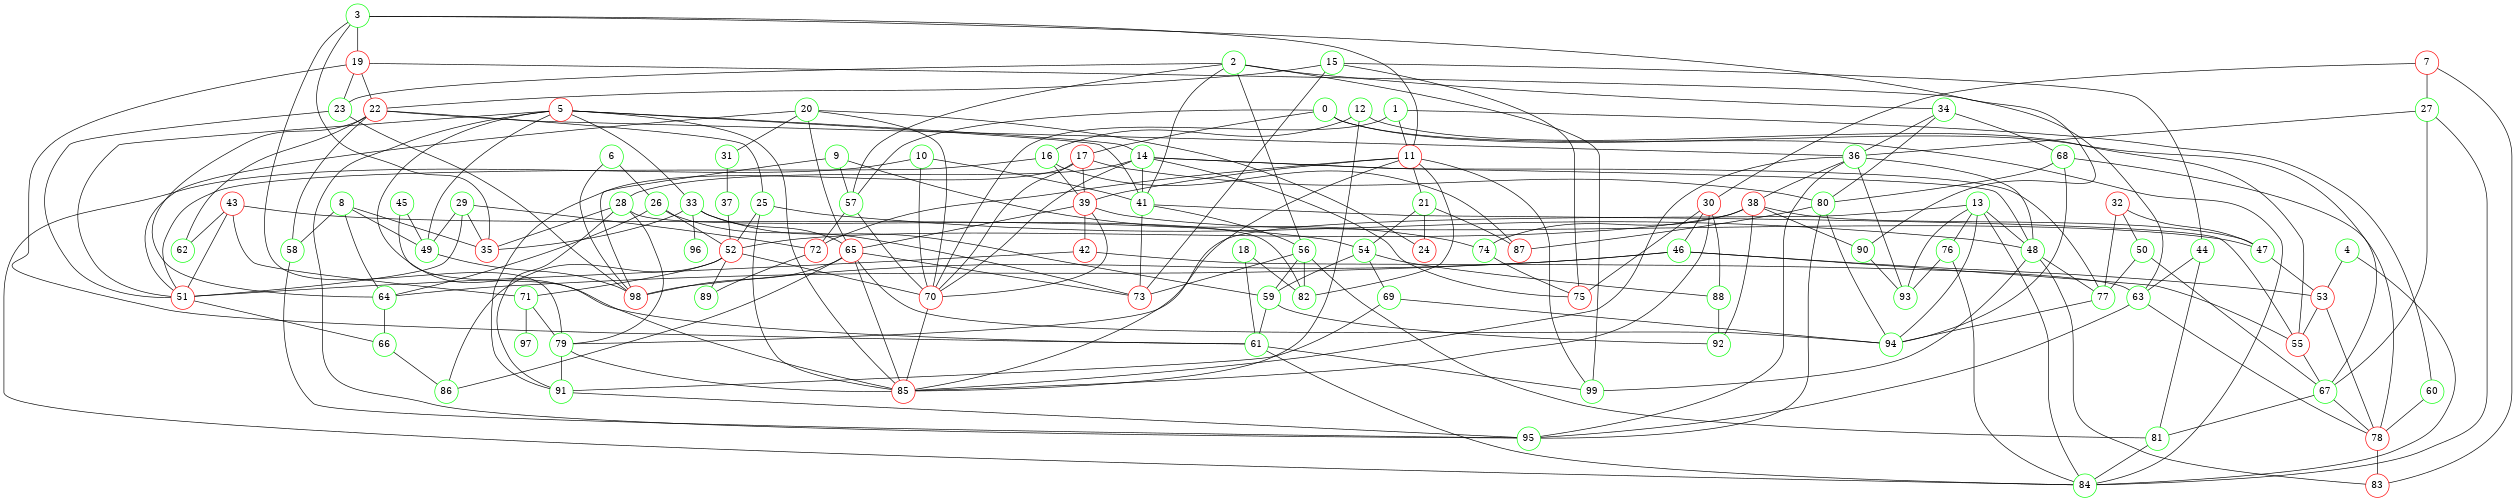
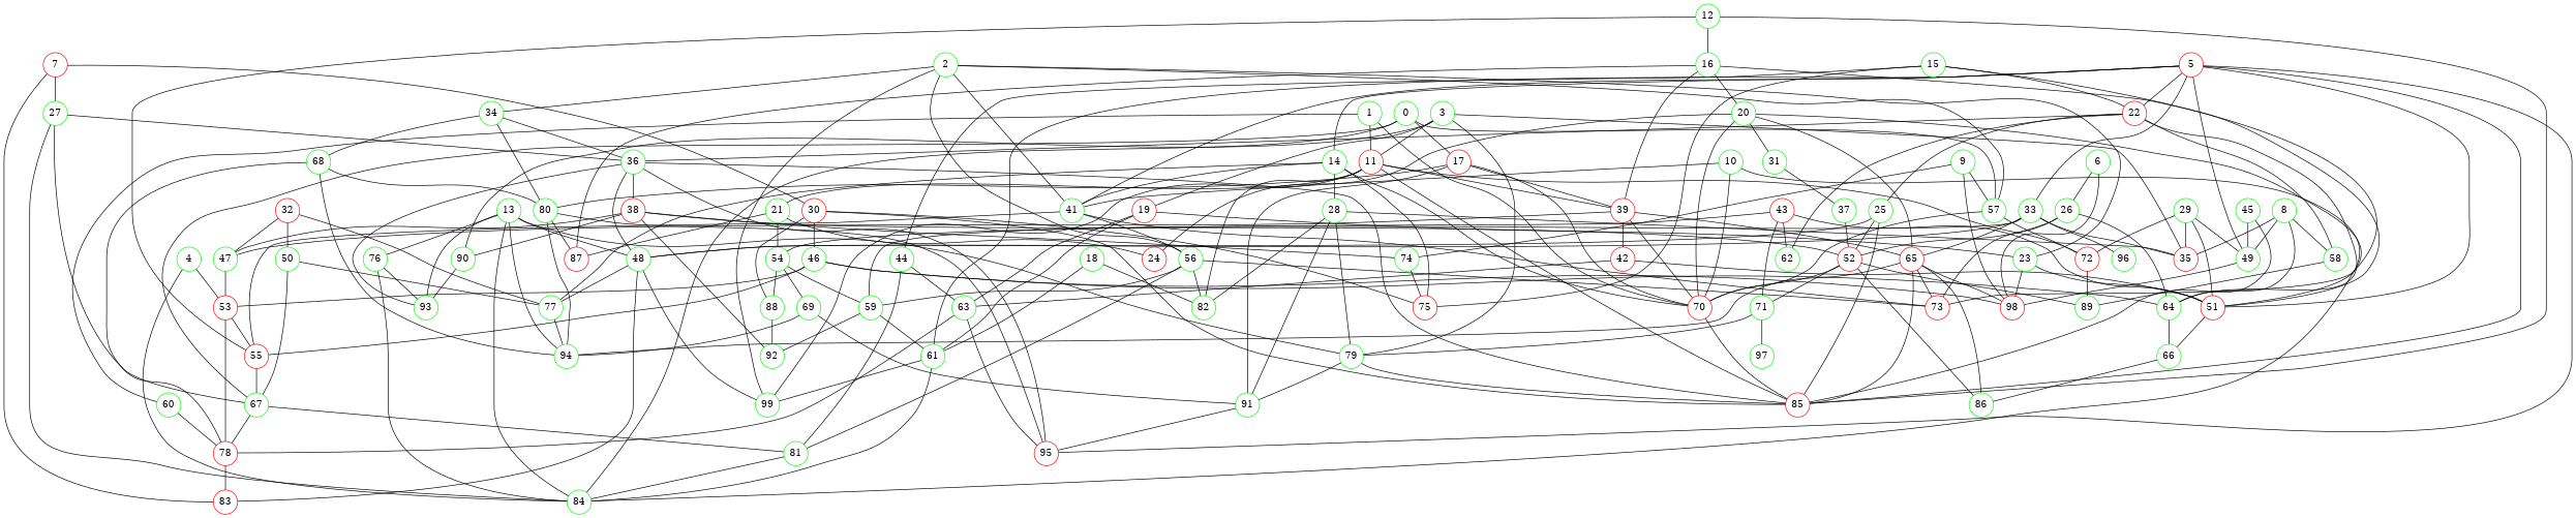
  graph {
    node [color=green fillcolor=white fixedsize=true shape=circle style=filled]
    17 [color=red]
    0
    67
    84
    57
    80
    70 [color=red]
    39 [color=red]
    91
    78 [color=red]
    81
    72 [color=red]
    87 [color=red]
    94
-   95
+   95 [color=red]
    85 [color=red]
    65 [color=red]
    42 [color=red]
    47
    98 [color=red]
    86
    73 [color=red]
    51 [color=red]
    63
    53 [color=red]
    66
    83 [color=red]
    55 [color=red]
    89
    1
    11 [color=red]
    60
    82
    99
    21
    54
    24 [color=red]
    69
    88
    59
    92
    61
    2
    34
    23
    56
    41
    36
    68
    48
    38 [color=red]
    93
    77
    52 [color=red]
    74
    90
    71
    75 [color=red]
    97
    79
    3
    19 [color=red]
    35 [color=red]
    22 [color=red]
    64
    25
    58
    62
    4
    5 [color=red]
    33
    49
    14
    96
    28
    6
    26
    7 [color=red]
    27
    30 [color=red]
    46
    8
    9
    10
    12
    16
    20
    31
    37
    13
    76
    15
    44
    18
    29
    32 [color=red]
    50
    43 [color=red]
    45
    17 -- 80
    17 -- 70
    17 -- 39
    17 -- 91
    0 -- 17
    0 -- 67
    0 -- 84
    0 -- 57
    67 -- 78
    67 -- 81
    57 -- 70
    57 -- 72
    80 -- 87
    80 -- 94
    80 -- 95
    70 -- 85
    39 -- 70
    39 -- 65
    39 -- 42
    39 -- 47
    91 -- 95
    78 -- 83
    81 -- 84
    72 -- 89
    65 -- 94
    65 -- 85
    65 -- 98
    65 -- 86
    65 -- 73
    42 -- 51
    42 -- 63
    47 -- 53
    51 -- 66
    63 -- 78
    63 -- 95
    53 -- 78
    53 -- 55
    66 -- 86
    55 -- 67
    1 -- 70
    1 -- 11
    1 -- 60
    11 -- 39
    11 -- 72
    11 -- 85
    11 -- 82
    11 -- 99
    11 -- 21
    60 -- 78
    21 -- 87
    21 -- 54
    21 -- 24
    54 -- 69
    54 -- 88
    54 -- 59
    69 -- 91
    69 -- 94
    88 -- 92
    59 -- 92
    59 -- 61
    61 -- 84
    61 -- 99
    2 -- 57
    2 -- 99
    2 -- 34
    2 -- 23
    2 -- 56
    2 -- 41
    34 -- 80
    34 -- 36
    34 -- 68
    23 -- 98
    23 -- 51
    56 -- 81
    56 -- 73
    56 -- 82
    56 -- 59
    41 -- 73
    41 -- 55
    41 -- 56
    36 -- 95
    36 -- 85
    36 -- 48
    36 -- 38
    36 -- 93
    68 -- 80
    68 -- 78
    68 -- 94
    48 -- 83
    48 -- 99
    48 -- 77
    38 -- 47
    38 -- 92
    38 -- 52
    38 -- 74
    38 -- 90
    77 -- 94
    52 -- 70
    52 -- 86
    52 -- 89
    52 -- 71
    74 -- 75
    90 -- 93
    71 -- 97
    71 -- 79
    79 -- 91
    79 -- 85
    3 -- 11
    3 -- 90
    3 -- 79
    3 -- 19
    3 -- 35
    19 -- 63
    19 -- 61
    19 -- 23
-   19 -- 22
+   5 -- 22
    22 -- 36
    22 -- 64
    22 -- 25
    22 -- 58
    22 -- 62
    64 -- 66
    25 -- 85
    25 -- 48
    25 -- 52
-   58 -- 95
+   58 -- 89
    4 -- 84
    4 -- 53
    5 -- 95
    5 -- 85
    5 -- 51
    5 -- 61
    5 -- 41
    5 -- 33
    5 -- 49
    5 -- 14
    33 -- 65
    33 -- 59
-   14 -- 48
+   33 -- 48
    33 -- 35
    33 -- 96
    49 -- 98
    14 -- 70
    14 -- 41
    14 -- 77
    14 -- 75
    14 -- 28
    28 -- 91
    28 -- 82
    28 -- 79
    28 -- 35
    6 -- 98
    6 -- 26
    26 -- 73
    26 -- 52
    26 -- 64
    7 -- 83
    7 -- 27
    7 -- 30
    27 -- 67
    27 -- 84
    27 -- 36
    30 -- 85
    30 -- 88
    30 -- 75
    30 -- 46
    46 -- 98
    46 -- 53
    46 -- 55
    46 -- 64
    8 -- 35
    8 -- 64
    8 -- 58
    8 -- 49
    9 -- 57
    9 -- 98
    9 -- 74
    10 -- 84
    10 -- 70
    10 -- 41
    12 -- 85
    12 -- 55
    12 -- 16
    16 -- 39
    16 -- 87
    16 -- 51
+   16 -- 20
    20 -- 70
    20 -- 65
    20 -- 51
    20 -- 24
    20 -- 31
    31 -- 37
    37 -- 52
    13 -- 84
    13 -- 94
    13 -- 48
    13 -- 93
    13 -- 79
    13 -- 76
    76 -- 84
    76 -- 93
    15 -- 73
    15 -- 75
    15 -- 22
    15 -- 44
    44 -- 81
    44 -- 63
    18 -- 82
    18 -- 61
    29 -- 72
    29 -- 51
    29 -- 35
    29 -- 49
    32 -- 47
    32 -- 77
    32 -- 50
    50 -- 67
    50 -- 77
    43 -- 51
    43 -- 54
    43 -- 71
    43 -- 62
    45 -- 85
    45 -- 49
  }
